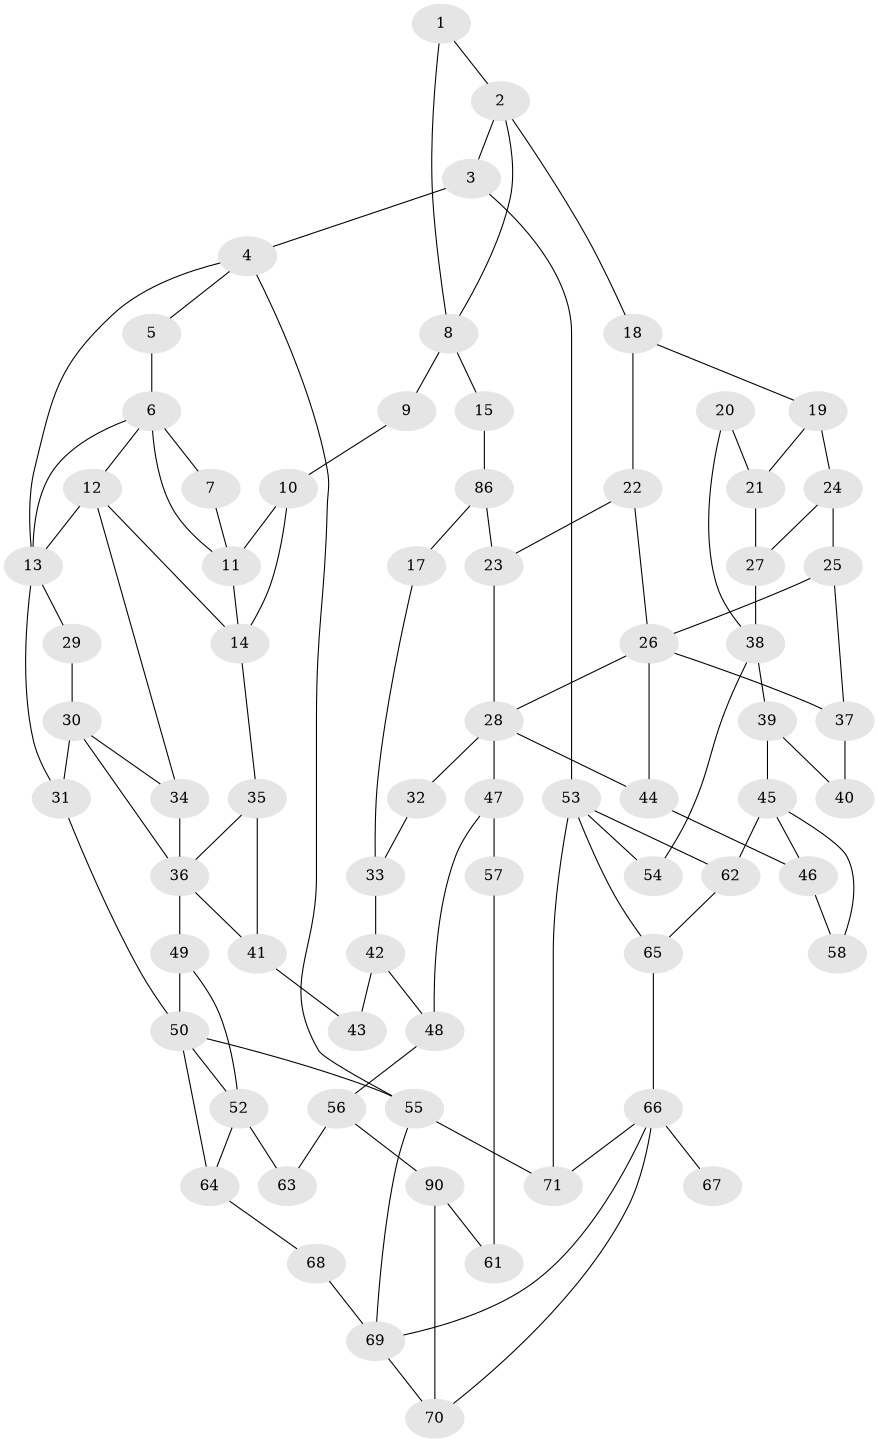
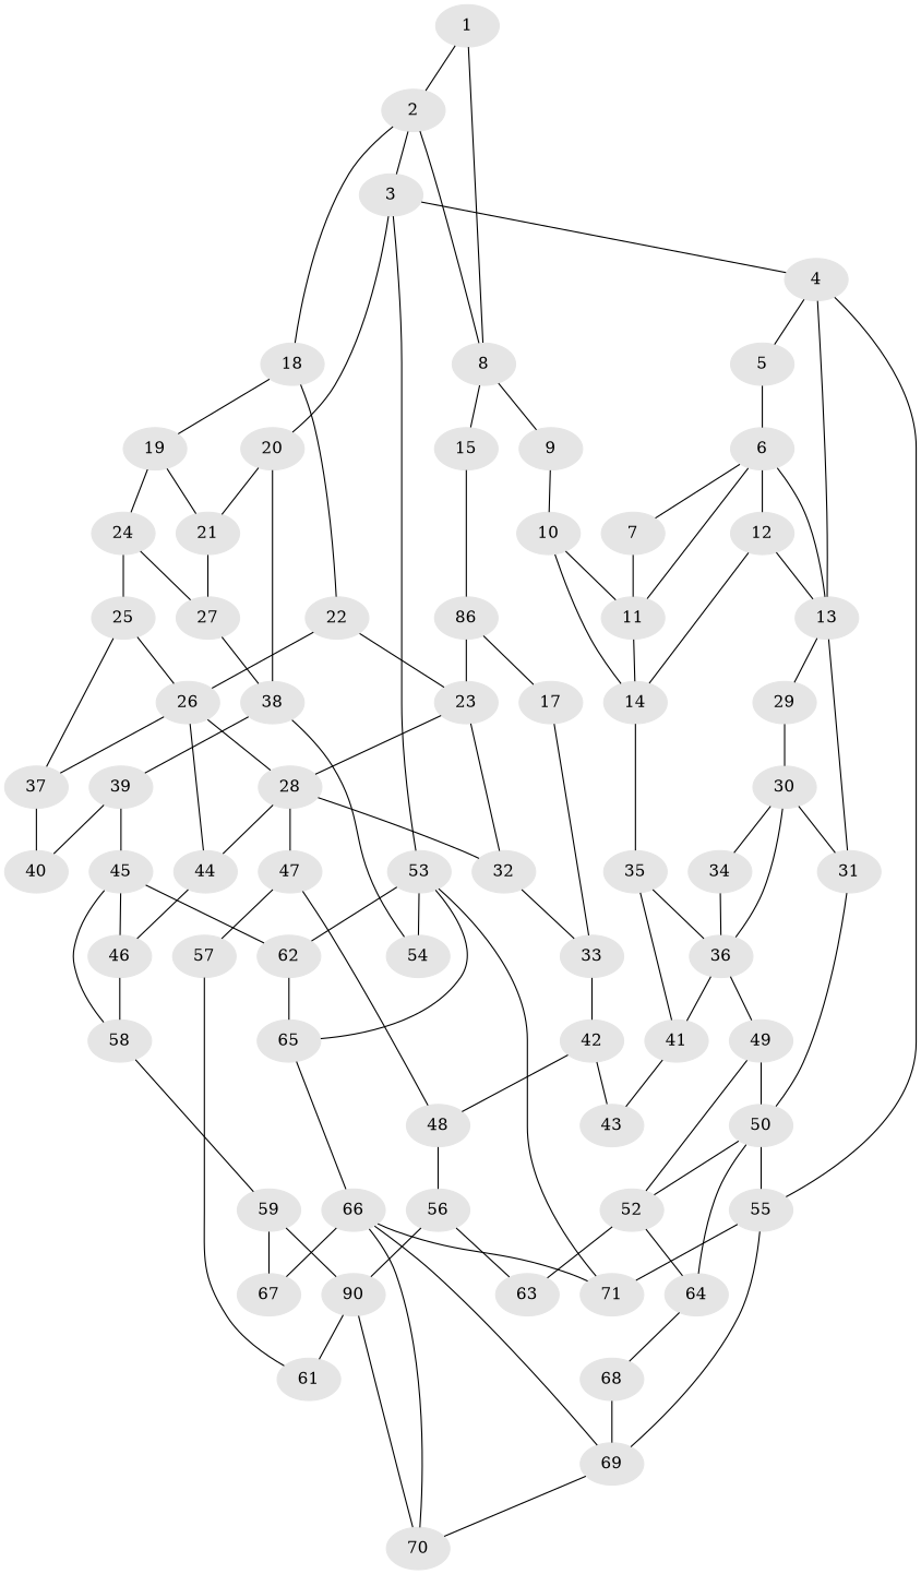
  graph {
    node [color=gray90 style=filled]
    edge [weight=1.0]
    1
    2
    8
    3
    18
    9
    15
    4
    20
    53
    19
    22
    5
    13
    55
    21
    38
    54
    62
    65
    71
    6
    29
    31
    69
    7
    11
    12
    14
    34
    10
    n32 [label=86]
    35
    36
    30
    50
    17
    33
    41
    23
    28
    32
    42
    24
    26
    27
    25
    39
    37
    44
    47
    40
    46
    48
    57
    49
    52
    64
    43
    45
    58
    56
+   59
    61
    63
    n66 [label=90]
    68
    66
    70
    67
    1 -- 2
    1 -- 8
    2 -- 8
    2 -- 3
    2 -- 18
    8 -- 9 [weight=2.0]
    8 -- 15 [weight=2.0]
    3 -- 4
+   3 -- 20
    3 -- 53
    18 -- 19
    18 -- 22
    9 -- 10
    15 -- n32 [weight=2.0]
    4 -- 5
    4 -- 13
    4 -- 55
    20 -- 21
    20 -- 38
    53 -- 54 [weight=2.0]
    53 -- 62
    53 -- 65
    53 -- 71 [weight=2.0]
    19 -- 21
    19 -- 24 [weight=2.0]
    22 -- 23
    22 -- 26
    5 -- 6 [weight=2.0]
    13 -- 29
    13 -- 31
    55 -- 71
    55 -- 69
    21 -- 27
    38 -- 54
    38 -- 39 [weight=2.0]
    62 -- 65
    65 -- 66
    6 -- 13
    6 -- 7
    6 -- 11
    6 -- 12
    29 -- 30 [weight=2.0]
    31 -- 50 [weight=2.0]
    69 -- 70
    7 -- 11
    11 -- 14
    12 -- 13
    12 -- 14
-   12 -- 34
    14 -- 35
    34 -- 36
    10 -- 11 [weight=2.0]
    10 -- 14
    n32 -- 17 [weight=2.0]
    n32 -- 23 [weight=2.0]
    35 -- 36
    35 -- 41
    36 -- 41
    36 -- 49
    30 -- 31 [weight=2.0]
    30 -- 34
    30 -- 36
    50 -- 55
    50 -- 52
    50 -- 64
    17 -- 33
    33 -- 42
    41 -- 43
    23 -- 28
+   23 -- 32
    28 -- 32
    28 -- 44
    28 -- 47 [weight=2.0]
    32 -- 33
    42 -- 48
    42 -- 43
    24 -- 27
    24 -- 25
    26 -- 28
    26 -- 37
    26 -- 44
    27 -- 38
    25 -- 26
    25 -- 37
    39 -- 40 [weight=2.0]
    39 -- 45 [weight=2.0]
    37 -- 40
    44 -- 46
    47 -- 48
    47 -- 57 [weight=2.0]
    46 -- 58
    48 -- 56
    57 -- 61
    49 -- 50
    49 -- 52
    52 -- 64
    52 -- 63 [weight=2.0]
    64 -- 68
    45 -- 62 [weight=2.0]
    45 -- 46
    45 -- 58
+   58 -- 59
    56 -- 63
    56 -- n66 [weight=2.0]
+   59 -- n66
+   59 -- 67
    n66 -- 61 [weight=2.0]
    n66 -- 70
    68 -- 69 [weight=2.0]
    66 -- 71
    66 -- 69
    66 -- 70
    66 -- 67 [weight=2.0]
  }
